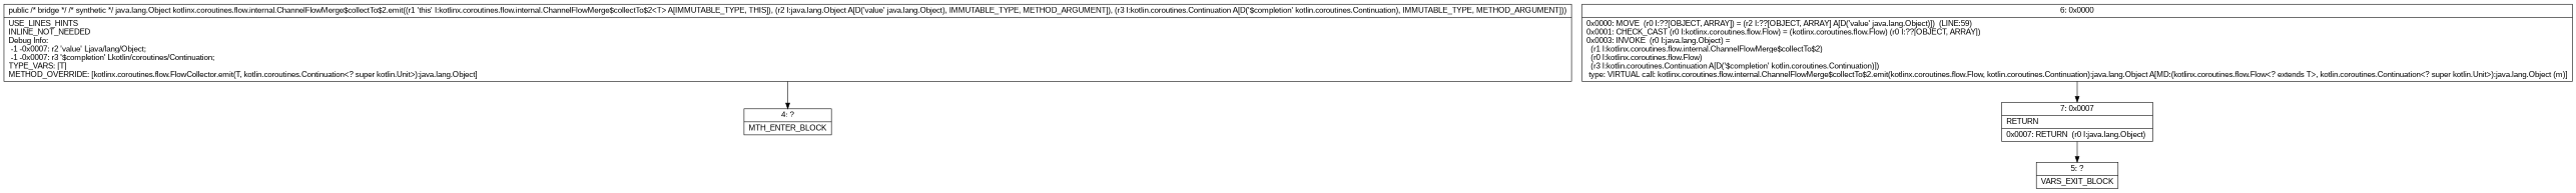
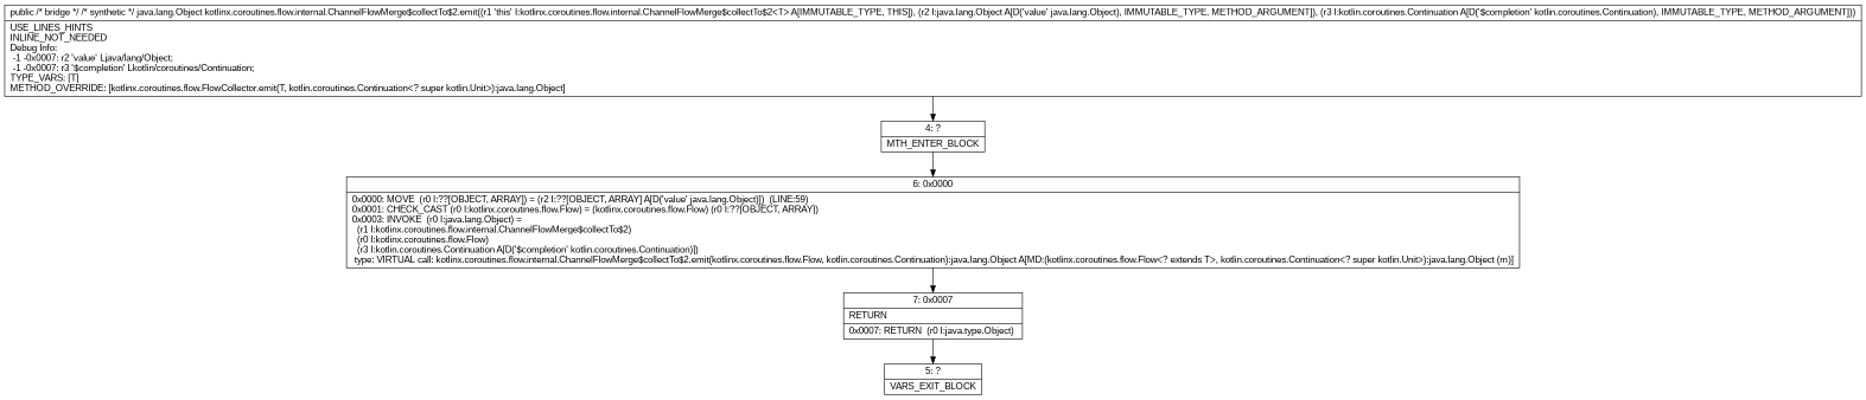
  digraph {
    fontname="Liberation Sans"
    node [fontname="Liberation Sans" shape=record]
    edge [fontname="Liberation Sans"]
    n1 [label="{4\:\ ?|MTH_ENTER_BLOCK\l}"]
    n2 [label="{6\:\ 0x0000|0x0000: MOVE  (r0 I:??[OBJECT, ARRAY]) = (r2 I:??[OBJECT, ARRAY] A[D('value' java.lang.Object)])  (LINE:59)\l0x0001: CHECK_CAST (r0 I:kotlinx.coroutines.flow.Flow) = (kotlinx.coroutines.flow.Flow) (r0 I:??[OBJECT, ARRAY]) \l0x0003: INVOKE  (r0 I:java.lang.Object) = \l  (r1 I:kotlinx.coroutines.flow.internal.ChannelFlowMerge$collectTo$2)\l  (r0 I:kotlinx.coroutines.flow.Flow)\l  (r3 I:kotlin.coroutines.Continuation A[D('$completion' kotlin.coroutines.Continuation)])\l type: VIRTUAL call: kotlinx.coroutines.flow.internal.ChannelFlowMerge$collectTo$2.emit(kotlinx.coroutines.flow.Flow, kotlin.coroutines.Continuation):java.lang.Object A[MD:(kotlinx.coroutines.flow.Flow\<? extends T\>, kotlin.coroutines.Continuation\<? super kotlin.Unit\>):java.lang.Object (m)]\l}"]
-   n3 [label="{7\:\ 0x0007|RETURN\l|0x0007: RETURN  (r0 I:java.lang.Object) \l}"]
+   n3 [label="{7\:\ 0x0007|RETURN\l|0x0007: RETURN  (r0 I:java.type.Object) \l}"]
    n4 [label="{5\:\ ?|VARS_EXIT_BLOCK\l}"]
    n5 [label="{public \/* bridge *\/ \/* synthetic *\/ java.lang.Object kotlinx.coroutines.flow.internal.ChannelFlowMerge$collectTo$2.emit((r1 'this' I:kotlinx.coroutines.flow.internal.ChannelFlowMerge$collectTo$2\<T\> A[IMMUTABLE_TYPE, THIS]), (r2 I:java.lang.Object A[D('value' java.lang.Object), IMMUTABLE_TYPE, METHOD_ARGUMENT]), (r3 I:kotlin.coroutines.Continuation A[D('$completion' kotlin.coroutines.Continuation), IMMUTABLE_TYPE, METHOD_ARGUMENT]))  | USE_LINES_HINTS\lINLINE_NOT_NEEDED\lDebug Info:\l  \-1 \-0x0007: r2 'value' Ljava\/lang\/Object;\l  \-1 \-0x0007: r3 '$completion' Lkotlin\/coroutines\/Continuation;\lTYPE_VARS: [T]\lMETHOD_OVERRIDE: [kotlinx.coroutines.flow.FlowCollector.emit(T, kotlin.coroutines.Continuation\<? super kotlin.Unit\>):java.lang.Object]\l}"]
+   n1 -> n2
    n2 -> n3
    n3 -> n4
    n5 -> n1
  }
